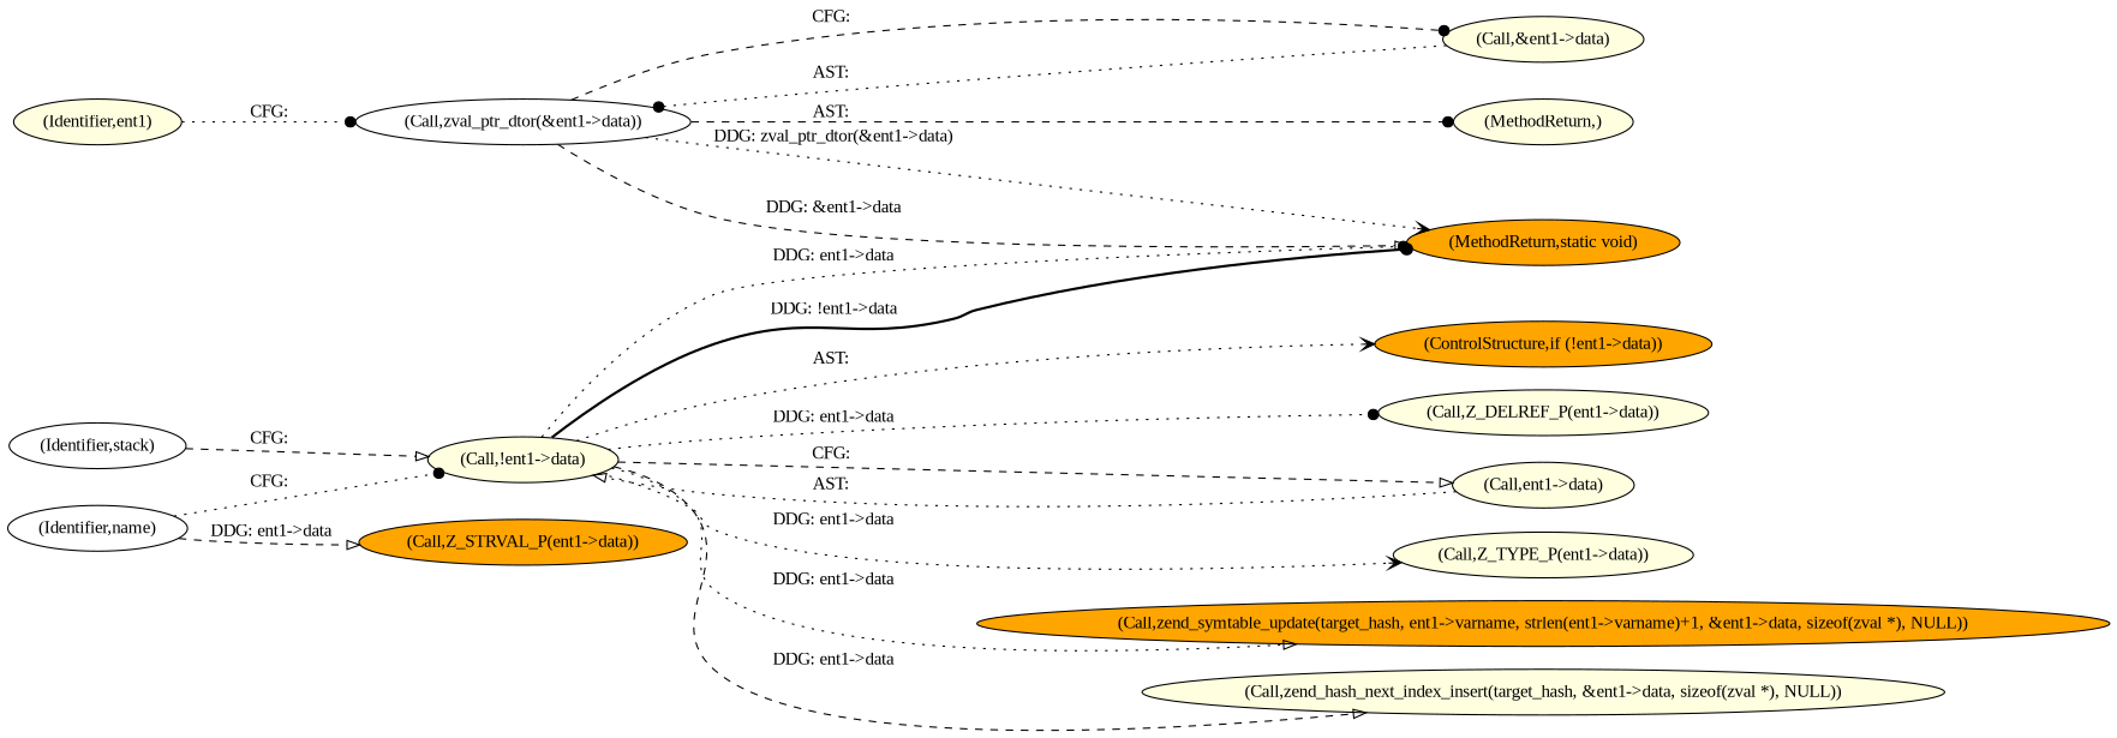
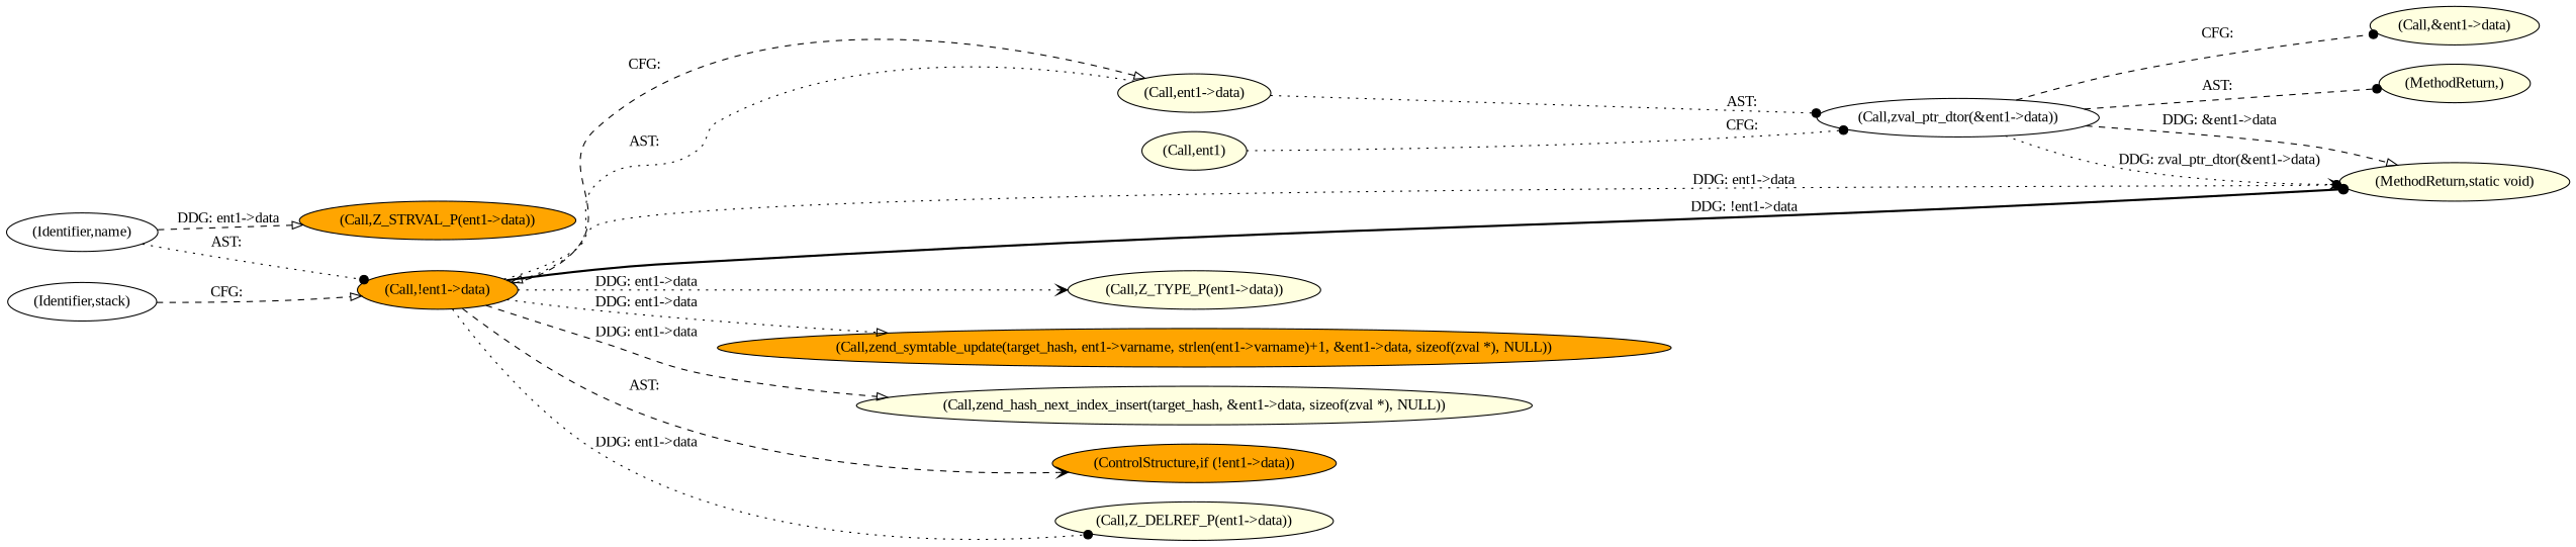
  digraph {
    fontname="Liberation Serif"
    rankdir=LR
    node [fillcolor=lightyellow fontname="Liberation Serif" style=filled]
    edge [arrowhead=dot fontname="Liberation Serif" style=dotted]
    n1 [fillcolor=white label="(Call,zval_ptr_dtor(&ent1->data))"]
-   n2 [fillcolor=orange label="(MethodReturn,static void)"]
+   n2 [label="(MethodReturn,static void)"]
    n3 [label="(Call,&ent1->data)"]
    n4 [label="(MethodReturn,)"]
-   n5 [label="(Call,!ent1->data)"]
+   n5 [fillcolor=orange label="(Call,!ent1->data)"]
    n6 [label="(Call,ent1->data)"]
    n7 [label="(Call,Z_TYPE_P(ent1->data))"]
    n8 [fillcolor=orange label="(Call,zend_symtable_update(target_hash, ent1->varname, strlen(ent1->varname)+1, &ent1->data, sizeof(zval *), NULL))"]
    n9 [label="(Call,zend_hash_next_index_insert(target_hash, &ent1->data, sizeof(zval *), NULL))"]
    n10 [fillcolor=orange label="(ControlStructure,if (!ent1->data))"]
    n11 [label="(Call,Z_DELREF_P(ent1->data))"]
    n12 [fillcolor=orange label="(Call,Z_STRVAL_P(ent1->data))"]
    n13 [fillcolor=white label="(Identifier,name)"]
-   n14 [label="(Identifier,ent1)"]
+   n14 [label="(Call,ent1)"]
    n15 [fillcolor=white label="(Identifier,stack)"]
    n1 -> n2 [arrowhead=onormal label="DDG: &ent1->data" style=dashed]
    n1 -> n2 [arrowhead=vee label="DDG: zval_ptr_dtor(&ent1->data)"]
    n1 -> n3 [label="CFG: " style=dashed]
    n1 -> n4 [label="AST: " style=dashed]
-   n3 -> n1 [label="AST: "]
+   n6 -> n1 [label="AST: "]
    n5 -> n2 [label="DDG: ent1->data"]
    n5 -> n2 [label="DDG: !ent1->data" style=bold]
    n5 -> n6 [arrowhead=onormal label="CFG: " style=dashed]
    n5 -> n7 [arrowhead=vee label="DDG: ent1->data"]
    n5 -> n8 [arrowhead=onormal label="DDG: ent1->data"]
    n5 -> n9 [arrowhead=onormal label="DDG: ent1->data" style=dashed]
-   n5 -> n10 [arrowhead=vee label="AST: "]
+   n5 -> n10 [arrowhead=vee label="AST: " style=dashed]
    n5 -> n11 [label="DDG: ent1->data"]
    n6 -> n5 [arrowhead=onormal label="AST: "]
-   n13 -> n5 [label="CFG: "]
+   n13 -> n5 [label="AST: "]
    n13 -> n12 [arrowhead=onormal label="DDG: ent1->data" style=dashed]
    n14 -> n1 [label="CFG: "]
    n15 -> n5 [arrowhead=onormal label="CFG: " style=dashed]
  }
